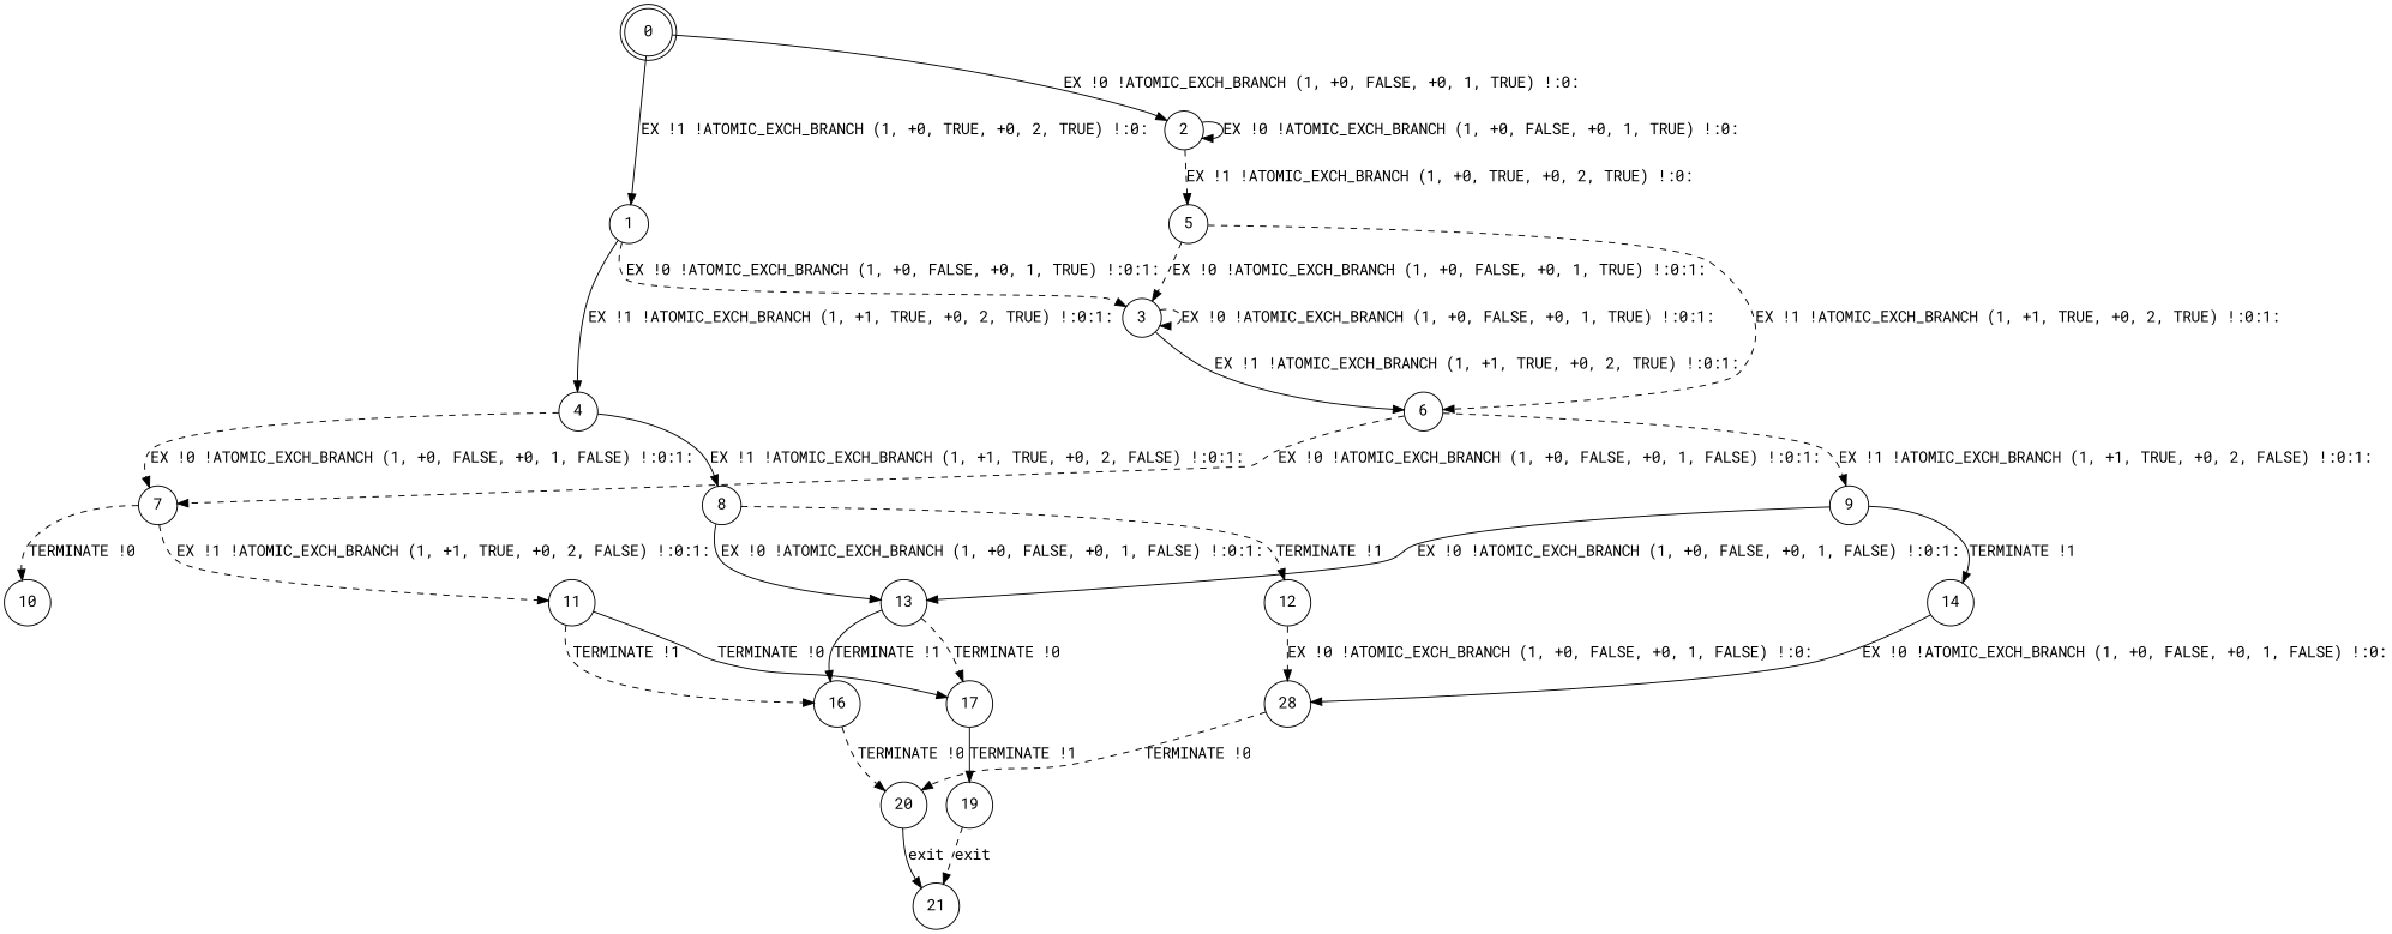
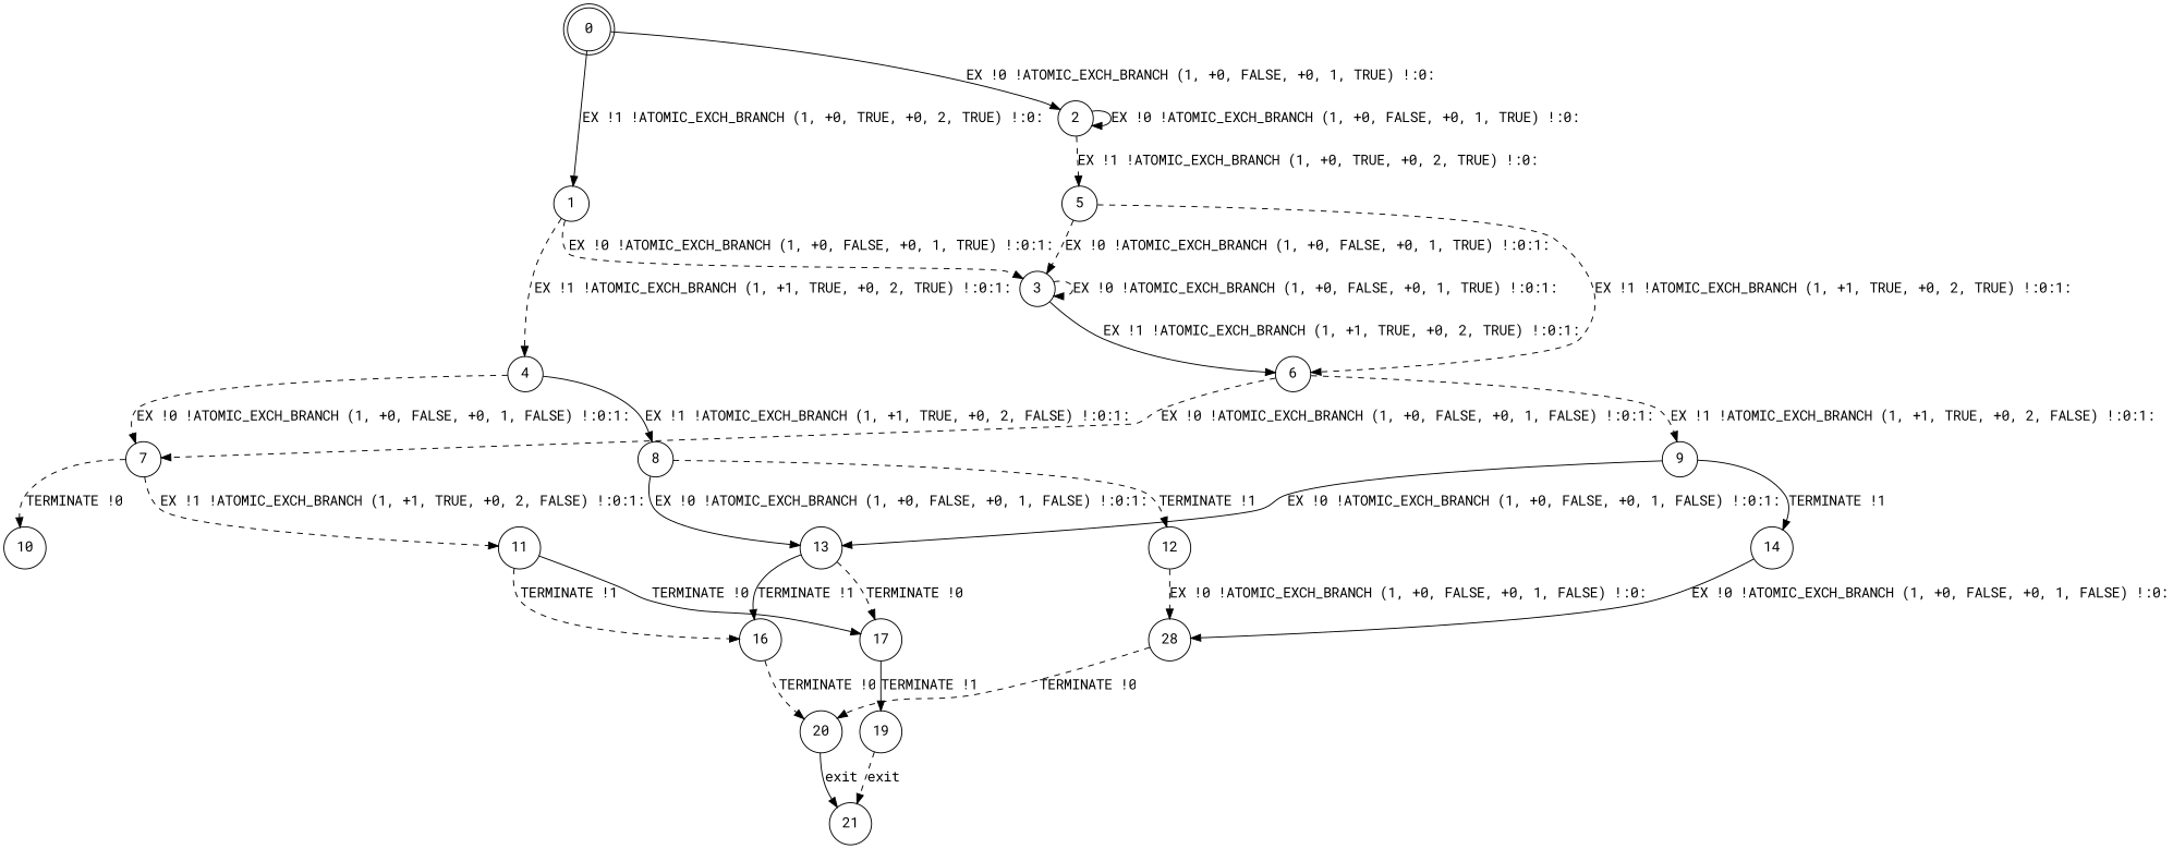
  digraph {
    fontname="Roboto Mono"
    node [fontname="Roboto Mono" shape=circle]
    edge [fontname="Roboto Mono" style=dashed]
    0 [peripheries=2]
    1
    2
    3
    4
    5
    6
    7
    8
    9
    10
    11
    12
    13
    14
    16
    17
    n18 [label=28]
    20
    19
    21
    0 -> 1 [label="EX !1 !ATOMIC_EXCH_BRANCH (1, +0, TRUE, +0, 2, TRUE) !:0:" style=solid]
    0 -> 2 [label="EX !0 !ATOMIC_EXCH_BRANCH (1, +0, FALSE, +0, 1, TRUE) !:0:" style=solid]
    1 -> 3 [label="EX !0 !ATOMIC_EXCH_BRANCH (1, +0, FALSE, +0, 1, TRUE) !:0:1:"]
-   1 -> 4 [label="EX !1 !ATOMIC_EXCH_BRANCH (1, +1, TRUE, +0, 2, TRUE) !:0:1:" style=solid]
+   1 -> 4 [label="EX !1 !ATOMIC_EXCH_BRANCH (1, +1, TRUE, +0, 2, TRUE) !:0:1:"]
    2 -> 2 [label="EX !0 !ATOMIC_EXCH_BRANCH (1, +0, FALSE, +0, 1, TRUE) !:0:" style=solid]
    2 -> 5 [label="EX !1 !ATOMIC_EXCH_BRANCH (1, +0, TRUE, +0, 2, TRUE) !:0:"]
    3 -> 3 [label="EX !0 !ATOMIC_EXCH_BRANCH (1, +0, FALSE, +0, 1, TRUE) !:0:1:"]
    3 -> 6 [label="EX !1 !ATOMIC_EXCH_BRANCH (1, +1, TRUE, +0, 2, TRUE) !:0:1:" style=solid]
    4 -> 7 [label="EX !0 !ATOMIC_EXCH_BRANCH (1, +0, FALSE, +0, 1, FALSE) !:0:1:"]
    4 -> 8 [label="EX !1 !ATOMIC_EXCH_BRANCH (1, +1, TRUE, +0, 2, FALSE) !:0:1:" style=solid]
    5 -> 3 [label="EX !0 !ATOMIC_EXCH_BRANCH (1, +0, FALSE, +0, 1, TRUE) !:0:1:"]
    5 -> 6 [label="EX !1 !ATOMIC_EXCH_BRANCH (1, +1, TRUE, +0, 2, TRUE) !:0:1:"]
    6 -> 7 [label="EX !0 !ATOMIC_EXCH_BRANCH (1, +0, FALSE, +0, 1, FALSE) !:0:1:"]
    6 -> 9 [label="EX !1 !ATOMIC_EXCH_BRANCH (1, +1, TRUE, +0, 2, FALSE) !:0:1:"]
    7 -> 10 [label="TERMINATE !0"]
    7 -> 11 [label="EX !1 !ATOMIC_EXCH_BRANCH (1, +1, TRUE, +0, 2, FALSE) !:0:1:"]
    8 -> 12 [label="TERMINATE !1"]
    8 -> 13 [label="EX !0 !ATOMIC_EXCH_BRANCH (1, +0, FALSE, +0, 1, FALSE) !:0:1:" style=solid]
    9 -> 13 [label="EX !0 !ATOMIC_EXCH_BRANCH (1, +0, FALSE, +0, 1, FALSE) !:0:1:" style=solid]
    9 -> 14 [label="TERMINATE !1" style=solid]
    11 -> 16 [label="TERMINATE !1"]
    11 -> 17 [label="TERMINATE !0" style=solid]
    12 -> n18 [label="EX !0 !ATOMIC_EXCH_BRANCH (1, +0, FALSE, +0, 1, FALSE) !:0:"]
    13 -> 16 [label="TERMINATE !1" style=solid]
    13 -> 17 [label="TERMINATE !0"]
    14 -> n18 [label="EX !0 !ATOMIC_EXCH_BRANCH (1, +0, FALSE, +0, 1, FALSE) !:0:" style=solid]
    16 -> 20 [label="TERMINATE !0"]
    17 -> 19 [label="TERMINATE !1" style=solid]
    n18 -> 20 [label="TERMINATE !0"]
    20 -> 21 [label=exit style=solid]
    19 -> 21 [label=exit]
  }
